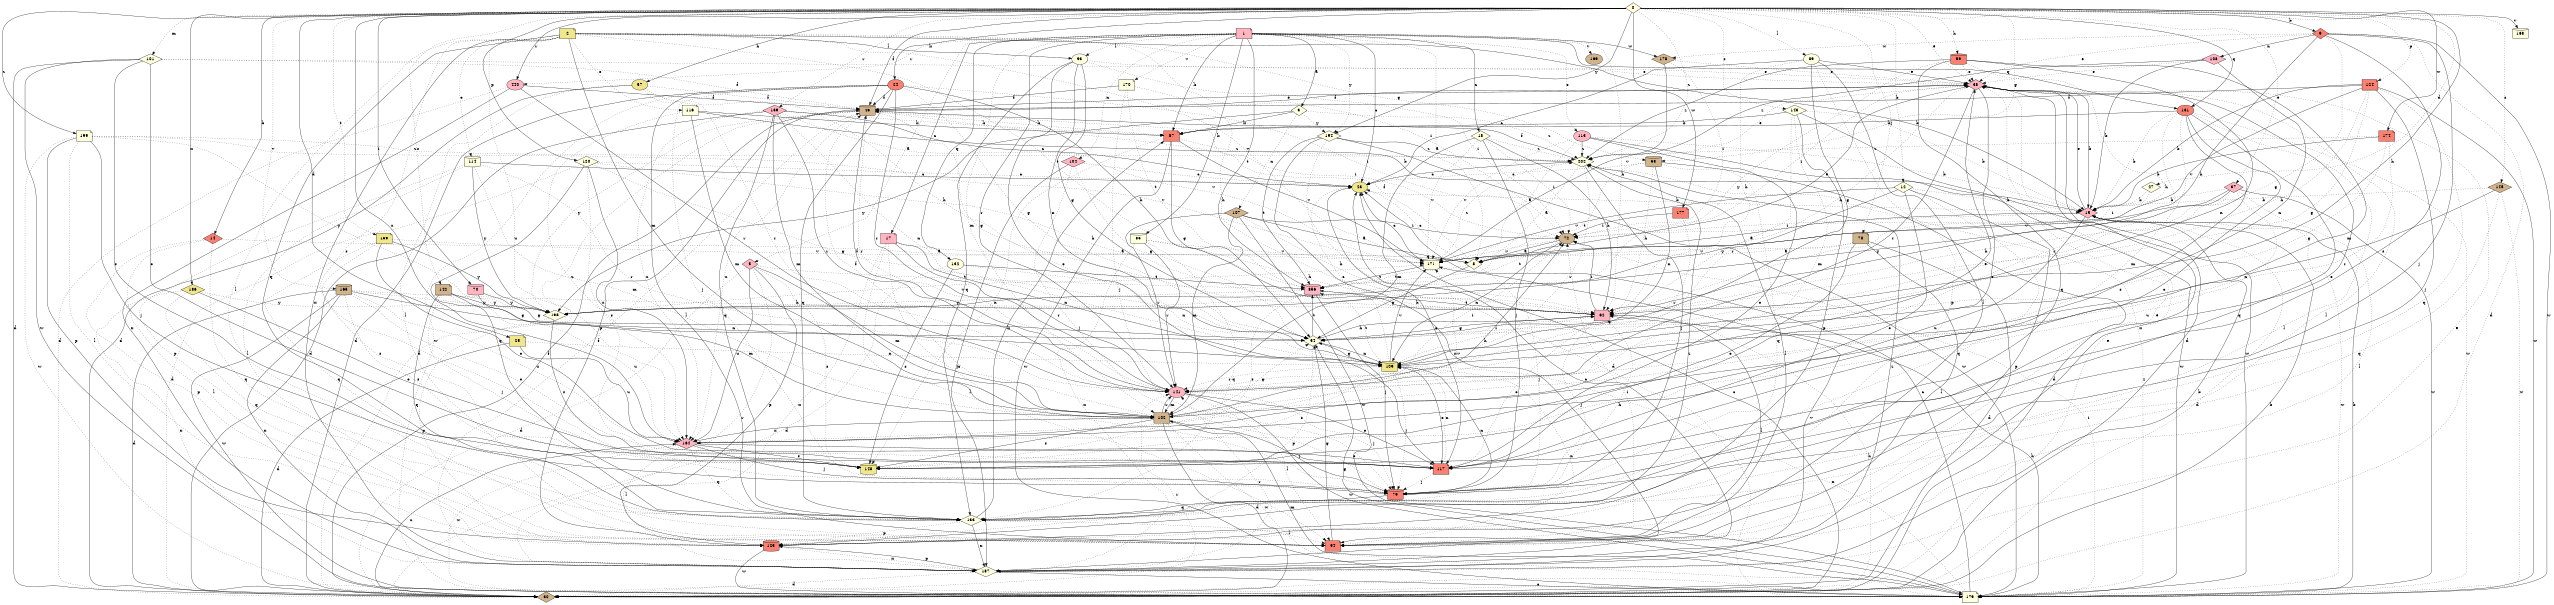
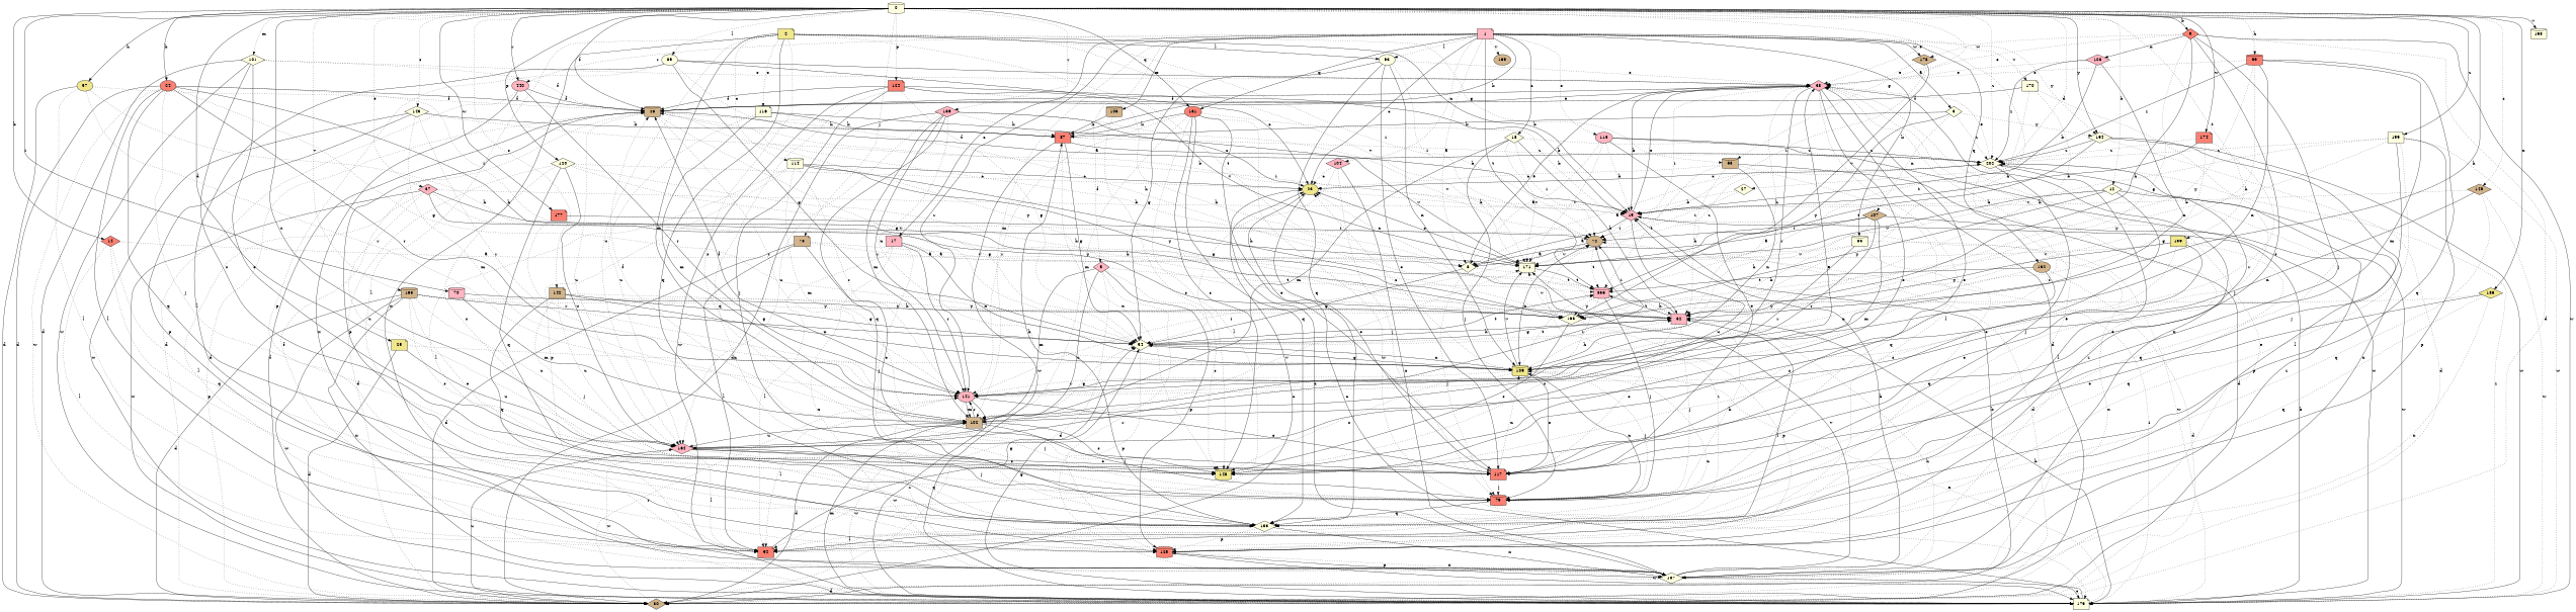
  strict digraph {
    node [fillcolor=lightyellow shape=diamond style=filled]
    edge [style=dotted]
-   0
+   0 [shape=cylinder]
    9 [fillcolor=salmon]
    12
    14 [fillcolor=salmon]
    25 [fillcolor=khaki shape=note]
    27
    37 [fillcolor=lightpink]
    38 [fillcolor=lightpink]
    46 [fillcolor=tan shape=cylinder]
    53 [fillcolor=tan shape=cylinder]
    57 [fillcolor=khaki shape=ellipse]
    59 [fillcolor=salmon shape=cylinder]
    62 [fillcolor=lightpink shape=note]
    70 [fillcolor=lightpink shape=cylinder]
    78 [fillcolor=tan shape=note]
    n16 [fillcolor=salmon label=24 shape=ellipse]
    89 [shape=ellipse]
    101
    120
    124 [fillcolor=salmon shape=note]
    131 [fillcolor=salmon shape=ellipse]
    139 [fillcolor=lightpink]
    n23 [fillcolor=lightpink label=440 shape=ellipse]
    142 [fillcolor=tan shape=note]
    143
    145 [fillcolor=tan]
    n27 [fillcolor=khaki label=159 shape=note]
    164 [fillcolor=lightpink]
    165 [fillcolor=tan shape=cylinder]
    168 [shape=cylinder]
    174 [fillcolor=salmon shape=note]
    177 [fillcolor=salmon shape=note]
    186 [fillcolor=khaki]
    194
    199 [shape=note]
    202
    178 [fillcolor=tan]
    148 [fillcolor=khaki shape=cylinder]
    30 [fillcolor=tan]
    54
    79 [fillcolor=salmon shape=cylinder]
    108 [fillcolor=lightpink]
    179 [shape=note]
    15 [fillcolor=lightpink]
    133
    171 [shape=cylinder]
    195
    125 [fillcolor=salmon shape=cylinder]
    117 [fillcolor=salmon shape=note]
    8
    94 [fillcolor=salmon shape=note]
    109 [fillcolor=khaki shape=cylinder]
    72 [fillcolor=tan shape=ellipse]
    141 [fillcolor=lightpink shape=ellipse]
    187
    87 [fillcolor=salmon shape=note]
    23 [fillcolor=khaki shape=ellipse]
    n58 [fillcolor=lightpink label=856 shape=cylinder]
    102 [fillcolor=tan shape=note]
    1 [fillcolor=lightpink shape=note]
    3
    5 [fillcolor=lightpink]
    17 [fillcolor=lightpink shape=note]
    18
    85 [shape=cylinder]
    93 [shape=ellipse]
+   103 [fillcolor=tan shape=cylinder]
    104 [fillcolor=lightpink]
    113 [fillcolor=lightpink shape=ellipse]
-   132 [shape=ellipse]
+   132 [fillcolor=tan shape=ellipse]
    169 [fillcolor=tan shape=ellipse]
    170 [shape=note]
    107 [fillcolor=tan]
    2 [fillcolor=khaki shape=note]
    114 [shape=cylinder]
    116 [shape=note]
    0 -> 9 [label=b style=solid]
    0 -> 12 [label=b]
    0 -> 14 [label=b style=solid]
    0 -> 25 [label=d style=solid]
    0 -> 27 [label=d]
    0 -> 37 [label=e]
    0 -> 38 [label=e]
    0 -> 46 [label=f style=solid]
    0 -> 53 [label=g]
    0 -> 57 [label=h style=solid]
    0 -> 59 [label=h]
    0 -> 62 [label=h style=solid]
    0 -> 70 [label=i style=solid]
    0 -> 78 [label=j]
    0 -> n16 [label=k style=solid]
    0 -> 89 [label=l]
    0 -> 101 [label=m]
    0 -> 120 [label=p style=solid]
    0 -> 124 [label=p]
    0 -> 131 [label=q style=solid]
    0 -> 139 [label=r]
    0 -> n23 [label=r style=solid]
    0 -> 142 [label=s]
    0 -> 143 [label=s]
    0 -> 145 [label=s]
    0 -> n27 [label=t]
    0 -> 164 [label=u style=solid]
    0 -> 165 [label=v]
    0 -> 168 [label=v style=solid]
    0 -> 174 [label=w style=solid]
    0 -> 177 [label=w style=solid]
    0 -> 186 [label=x style=solid]
    0 -> 194 [label=y style=solid]
    0 -> 199 [label=z style=solid]
    0 -> 202 [label=z]
    9 -> 38 [label=e]
    9 -> 62 [label=h style=solid]
    9 -> 178 [label=w]
    9 -> 148 [label=s style=solid]
    9 -> 30 [label=d]
    9 -> 54 [label=g]
    9 -> 79 [label=j style=solid]
    9 -> 108 [label=n style=solid]
    9 -> 179 [label=w style=solid]
    12 -> 15 [label=b]
    12 -> 133 [label=q]
    12 -> 171 [label=v style=solid]
    12 -> 195 [label=y style=solid]
    12 -> 125 [label=p style=solid]
    12 -> 117 [label=o style=solid]
    14 -> 133 [label=q]
    14 -> 125 [label=p]
    14 -> 8 [label=a]
    14 -> 94 [label=l]
    25 -> 164 [label=u style=solid]
    25 -> 30 [label=d style=solid]
    25 -> 109 [label=n]
    27 -> 15 [label=b]
    27 -> 72 [label=i]
    37 -> 62 [label=h]
    37 -> 164 [label=u]
    37 -> 179 [label=w style=solid]
    37 -> 15 [label=b]
    37 -> 171 [label=v style=solid]
    37 -> 195 [label=y style=solid]
    37 -> 94 [label=l]
    38 -> 46 [label=f style=solid]
    38 -> 62 [label=h]
    38 -> 148 [label=s style=solid]
    38 -> 30 [label=d style=solid]
    38 -> 15 [label=b style=solid]
    38 -> 117 [label=o style=solid]
    38 -> 94 [label=l]
    38 -> 72 [label=i]
    38 -> 141 [label=r style=solid]
    38 -> 187 [label=x style=solid]
    46 -> 38 [label=e style=solid]
    46 -> 164 [label=u]
    46 -> 30 [label=d]
    46 -> 54 [label=g]
    46 -> 195 [label=y]
    46 -> 125 [label=p style=solid]
    46 -> 72 [label=i]
    46 -> 141 [label=r]
    46 -> 87 [label=k]
    53 -> 62 [label=h]
    53 -> 30 [label=d style=solid]
    53 -> 133 [label=q]
    53 -> 109 [label=n style=solid]
    53 -> 23 [label=c]
    53 -> n58 [label=t]
    57 -> 46 [label=f]
    57 -> 62 [label=h]
    57 -> 30 [label=d style=solid]
    57 -> 94 [label=l]
    57 -> 141 [label=r]
    59 -> 38 [label=e]
    59 -> 62 [label=h]
    59 -> 202 [label=z style=solid]
    59 -> 133 [label=q style=solid]
    59 -> 195 [label=y]
    59 -> 109 [label=n style=solid]
    59 -> 102 [label=m style=solid]
    62 -> 54 [label=g style=solid]
    62 -> 79 [label=j]
    62 -> 117 [label=o]
    62 -> 94 [label=l style=solid]
    62 -> 72 [label=i style=solid]
    62 -> n58 [label=t style=solid]
    70 -> 195 [label=y style=solid]
    70 -> 102 [label=m style=solid]
    78 -> 30 [label=d style=solid]
    78 -> 171 [label=v]
    78 -> 117 [label=o style=solid]
    78 -> 8 [label=a]
    78 -> 94 [label=l style=solid]
    n16 -> 46 [label=f style=solid]
    n16 -> 62 [label=h style=solid]
    n16 -> 30 [label=d style=solid]
    n16 -> 54 [label=g]
    n16 -> 79 [label=j]
    n16 -> 179 [label=w]
    n16 -> 133 [label=q style=solid]
    n16 -> 94 [label=l style=solid]
    n16 -> 72 [label=i]
    n16 -> 141 [label=r style=solid]
    89 -> 38 [label=e style=solid]
    89 -> 62 [label=h]
    89 -> 54 [label=g style=solid]
    89 -> 125 [label=p]
    89 -> 94 [label=l style=solid]
    89 -> 23 [label=c style=solid]
    101 -> 38 [label=e]
    101 -> 46 [label=f]
    101 -> 148 [label=s style=solid]
    101 -> 30 [label=d style=solid]
    101 -> 179 [label=w style=solid]
    101 -> 117 [label=o style=solid]
    120 -> 62 [label=h]
    120 -> 164 [label=u style=solid]
    120 -> 148 [label=s]
    120 -> 30 [label=d]
    120 -> 54 [label=g]
    120 -> 133 [label=q style=solid]
    120 -> 23 [label=c]
    124 -> 46 [label=f style=solid]
    124 -> 62 [label=h]
    124 -> 54 [label=g]
    124 -> 79 [label=j style=solid]
    124 -> 179 [label=w style=solid]
    124 -> 15 [label=b style=solid]
    124 -> 133 [label=q]
    124 -> 171 [label=v style=solid]
    131 -> 148 [label=s style=solid]
    131 -> 179 [label=w]
    131 -> 15 [label=b]
    131 -> 133 [label=q style=solid]
    131 -> 117 [label=o style=solid]
    131 -> 94 [label=l]
    131 -> 141 [label=r]
    131 -> 87 [label=k style=solid]
    131 -> 102 [label=m]
    139 -> 164 [label=u]
    139 -> 30 [label=d style=solid]
    139 -> 133 [label=q style=solid]
    139 -> 171 [label=v]
    139 -> 109 [label=n]
    139 -> 141 [label=r style=solid]
    139 -> 87 [label=k]
    139 -> 23 [label=c style=solid]
    139 -> 102 [label=m style=solid]
    n23 -> 46 [label=f style=solid]
    n23 -> 30 [label=d]
    n23 -> 141 [label=r style=solid]
    n23 -> 187 [label=x style=solid]
    142 -> 164 [label=u]
    142 -> 54 [label=g style=solid]
    142 -> 79 [label=j]
    142 -> 133 [label=q style=solid]
    142 -> 195 [label=y]
    142 -> 109 [label=n style=solid]
    143 -> 179 [label=w style=solid]
    143 -> 15 [label=b]
    143 -> 125 [label=p style=solid]
    143 -> 141 [label=r]
    143 -> 87 [label=k style=solid]
    143 -> 102 [label=m]
    145 -> 179 [label=w]
    145 -> 15 [label=b]
    145 -> 133 [label=q]
    145 -> 109 [label=n style=solid]
    n27 -> 148 [label=s]
    n27 -> 133 [label=q]
    n27 -> 171 [label=v]
    n27 -> 195 [label=y style=solid]
    n27 -> 117 [label=o style=solid]
    164 -> 38 [label=e style=solid]
    164 -> 148 [label=s style=solid]
    164 -> 79 [label=j style=solid]
    164 -> 179 [label=w]
    164 -> 133 [label=q]
    164 -> 171 [label=v]
    164 -> 117 [label=o style=solid]
    164 -> 94 [label=l]
    165 -> 62 [label=h]
    165 -> 164 [label=u]
    165 -> 148 [label=s]
    165 -> 30 [label=d style=solid]
    165 -> 54 [label=g style=solid]
    165 -> 179 [label=w style=solid]
    165 -> 195 [label=y]
    165 -> 117 [label=o]
    165 -> 187 [label=x style=solid]
    174 -> 202 [label=z]
    174 -> 54 [label=g]
    174 -> 15 [label=b style=solid]
    174 -> 141 [label=r]
    177 -> 72 [label=i style=solid]
    177 -> 141 [label=r]
    186 -> 133 [label=q]
    186 -> 195 [label=y]
    186 -> 117 [label=o style=solid]
    186 -> 187 [label=x]
    194 -> 202 [label=z style=solid]
    194 -> 30 [label=d]
    194 -> 179 [label=w style=solid]
    194 -> 187 [label=x style=solid]
    194 -> n58 [label=t style=solid]
    199 -> 202 [label=z]
    199 -> 79 [label=j style=solid]
    199 -> 179 [label=w]
    199 -> 171 [label=v]
    199 -> 195 [label=y]
    199 -> 125 [label=p style=solid]
    199 -> 94 [label=l]
    202 -> 38 [label=e]
    202 -> 46 [label=f style=solid]
    202 -> 79 [label=j style=solid]
    202 -> 8 [label=a]
    202 -> 94 [label=l style=solid]
    202 -> 141 [label=r]
    202 -> 23 [label=c style=solid]
    178 -> 38 [label=e]
    178 -> 171 [label=v style=solid]
    178 -> 72 [label=i]
    30 -> 38 [label=e]
    30 -> 46 [label=f style=solid]
    30 -> 62 [label=h]
    30 -> 164 [label=u style=solid]
    30 -> 15 [label=b style=solid]
    30 -> 141 [label=r]
    30 -> 23 [label=c style=solid]
    54 -> 62 [label=h style=solid]
    54 -> 125 [label=p]
    54 -> 109 [label=n style=solid]
    54 -> n58 [label=t style=solid]
    79 -> 62 [label=h]
    79 -> 133 [label=q style=solid]
    79 -> 109 [label=n style=solid]
    108 -> 38 [label=e]
    108 -> 202 [label=z style=solid]
    108 -> 15 [label=b style=solid]
    108 -> 109 [label=n style=solid]
    179 -> 62 [label=h style=solid]
    179 -> 202 [label=z]
    179 -> 54 [label=g style=solid]
    179 -> 15 [label=b style=solid]
    179 -> 109 [label=n]
    179 -> 72 [label=i]
    179 -> 23 [label=c style=solid]
    179 -> 102 [label=m style=solid]
    15 -> 38 [label=e style=solid]
    15 -> 164 [label=u style=solid]
    15 -> 30 [label=d]
    15 -> 179 [label=w]
    15 -> 8 [label=a style=solid]
    15 -> 72 [label=i]
    133 -> 125 [label=p]
    133 -> 94 [label=l]
    133 -> 187 [label=x style=solid]
    133 -> 87 [label=k style=solid]
    171 -> 202 [label=z]
    171 -> 23 [label=c style=solid]
    171 -> n58 [label=t style=solid]
    195 -> 148 [label=s style=solid]
    195 -> 171 [label=v]
    195 -> 125 [label=p]
    125 -> 38 [label=e]
    125 -> 202 [label=z style=solid]
    125 -> 179 [label=w style=solid]
    125 -> 187 [label=x]
    117 -> 79 [label=j]
    117 -> 109 [label=n]
    8 -> 38 [label=e style=solid]
    8 -> 46 [label=f]
    8 -> 54 [label=g style=solid]
    8 -> 79 [label=j]
    8 -> 23 [label=c]
    8 -> n58 [label=t]
    94 -> 54 [label=g style=solid]
    94 -> 109 [label=n]
    94 -> 72 [label=i]
    109 -> 62 [label=h]
    109 -> 148 [label=s]
    109 -> 54 [label=g style=solid]
    109 -> 79 [label=j]
    109 -> 171 [label=v style=solid]
    109 -> 117 [label=o style=solid]
    109 -> 141 [label=r]
    109 -> 23 [label=c]
    109 -> n58 [label=t]
    72 -> 171 [label=v]
    72 -> 8 [label=a style=solid]
    72 -> 109 [label=n style=solid]
    72 -> n58 [label=t]
    141 -> 46 [label=f style=solid]
    141 -> 79 [label=j]
    141 -> 179 [label=w style=solid]
    141 -> 117 [label=o style=solid]
    141 -> 94 [label=l]
    141 -> 72 [label=i]
    141 -> 102 [label=m style=solid]
    187 -> 38 [label=e]
    187 -> 46 [label=f]
    187 -> 202 [label=z style=solid]
    187 -> 30 [label=d]
    187 -> 179 [label=c style=solid]
    187 -> 15 [label=b style=solid]
    187 -> 171 [label=v style=solid]
    187 -> 125 [label=p style=solid]
    187 -> 141 [label=r]
    187 -> 23 [label=c style=solid]
    87 -> 202 [label=z]
    87 -> 148 [label=n]
    87 -> 54 [label=g style=solid]
    87 -> 179 [label=w style=solid]
    87 -> 171 [label=v style=solid]
    23 -> 15 [label=b]
    23 -> 117 [label=o style=solid]
    n58 -> 62 [label=h]
    n58 -> 148 [label=s]
    n58 -> 79 [label=j style=solid]
    n58 -> 195 [label=y]
    102 -> 46 [label=f]
    102 -> 164 [label=u style=solid]
    102 -> 148 [label=s style=solid]
    102 -> 30 [label=d style=solid]
    102 -> 54 [label=g]
    102 -> 79 [label=j style=solid]
    102 -> 179 [label=w]
    102 -> 72 [label=i style=solid]
    102 -> 141 [label=r style=solid]
    1 -> 62 [label=h]
    1 -> 131 [label=q style=solid]
    1 -> n23 [label=r]
    1 -> 194 [label=y]
    1 -> 178 [label=w style=solid]
    1 -> 8 [label=a]
    1 -> 141 [label=r style=solid]
    1 -> 87 [label=k style=solid]
    1 -> 23 [label=c style=solid]
    1 -> n58 [label=t style=solid]
    1 -> 102 [label=m]
    1 -> 3 [label=a style=solid]
    1 -> 5 [label=a]
    1 -> 17 [label=c style=solid]
    1 -> 18 [label=c style=solid]
    1 -> 85 [label=k style=solid]
    1 -> 93 [label=l]
+   1 -> 103 [label=n style=solid]
    1 -> 104 [label=n]
    1 -> 113 [label=o]
    1 -> 132 [label=q style=solid]
    1 -> 169 [label=v]
    1 -> 170 [label=v]
    3 -> 194 [label=y]
    3 -> 202 [label=z]
    3 -> 195 [label=y style=solid]
    3 -> 87 [label=k style=solid]
    3 -> 107 [label=n]
    5 -> 164 [label=u style=solid]
    5 -> 148 [label=s]
    5 -> 30 [label=d]
    5 -> 125 [label=p style=solid]
    5 -> 187 [label=r]
    5 -> n58 [label=t]
    5 -> 102 [label=m style=solid]
    17 -> 79 [label=j]
    17 -> 8 [label=a]
    17 -> 94 [label=l]
    17 -> 109 [label=n style=solid]
    17 -> 141 [label=r style=solid]
    17 -> 187 [label=x]
    18 -> 62 [label=h style=solid]
    18 -> 202 [label=z]
    18 -> 79 [label=j style=solid]
    18 -> 171 [label=v]
    18 -> 72 [label=i]
    18 -> 102 [label=m style=solid]
    85 -> 62 [label=h]
    85 -> 133 [label=q]
    85 -> 171 [label=v]
    85 -> 141 [label=r style=solid]
    85 -> 187 [label=x]
    93 -> 38 [label=e]
    93 -> 54 [label=g style=solid]
    93 -> 133 [label=q style=solid]
    93 -> 117 [label=o style=solid]
    93 -> 109 [label=n style=solid]
    93 -> 72 [label=i]
+   103 -> 148 [label=s]
+   103 -> 87 [label=k style=solid]
    104 -> 54 [label=g]
    104 -> 79 [label=j]
    104 -> 187 [label=x style=solid]
    104 -> 23 [label=c]
    113 -> 202 [label=z style=solid]
    113 -> 179 [label=w style=solid]
    113 -> 15 [label=b]
    113 -> 171 [label=v]
    113 -> 117 [label=o style=solid]
    113 -> 8 [label=a]
    132 -> 148 [label=s style=solid]
    132 -> 30 [label=d]
    132 -> 109 [label=n]
    132 -> n58 [label=t style=solid]
    170 -> 46 [label=f style=solid]
    170 -> 62 [label=h]
    170 -> 79 [label=j]
    170 -> n58 [label=t]
    107 -> 62 [label=h]
    107 -> 179 [label=w style=solid]
    107 -> 8 [label=a style=solid]
    107 -> 72 [label=i style=solid]
    107 -> 141 [label=r style=solid]
    107 -> 102 [label=m style=solid]
    2 -> 53 [label=g]
    2 -> 164 [label=u]
    2 -> 148 [label=s]
    2 -> 15 [label=b style=solid]
    2 -> 133 [label=q style=solid]
    2 -> 171 [label=v]
    2 -> 94 [label=l]
    2 -> 72 [label=i]
    2 -> 187 [label=x style=solid]
    2 -> n58 [label=t]
    2 -> 102 [label=m style=solid]
    2 -> 93 [label=l style=solid]
    2 -> 114 [label=o]
    2 -> 116 [label=o]
+   114 -> 62 [label=h style=solid]
    114 -> 195 [label=y style=solid]
    114 -> 125 [label=p]
    114 -> 94 [label=l]
    114 -> 141 [label=r]
    114 -> 23 [label=c style=solid]
    114 -> 102 [label=m]
    116 -> 164 [label=u]
    116 -> 15 [label=b style=solid]
    116 -> 87 [label=k style=solid]
    116 -> 102 [label=m style=solid]
  }
